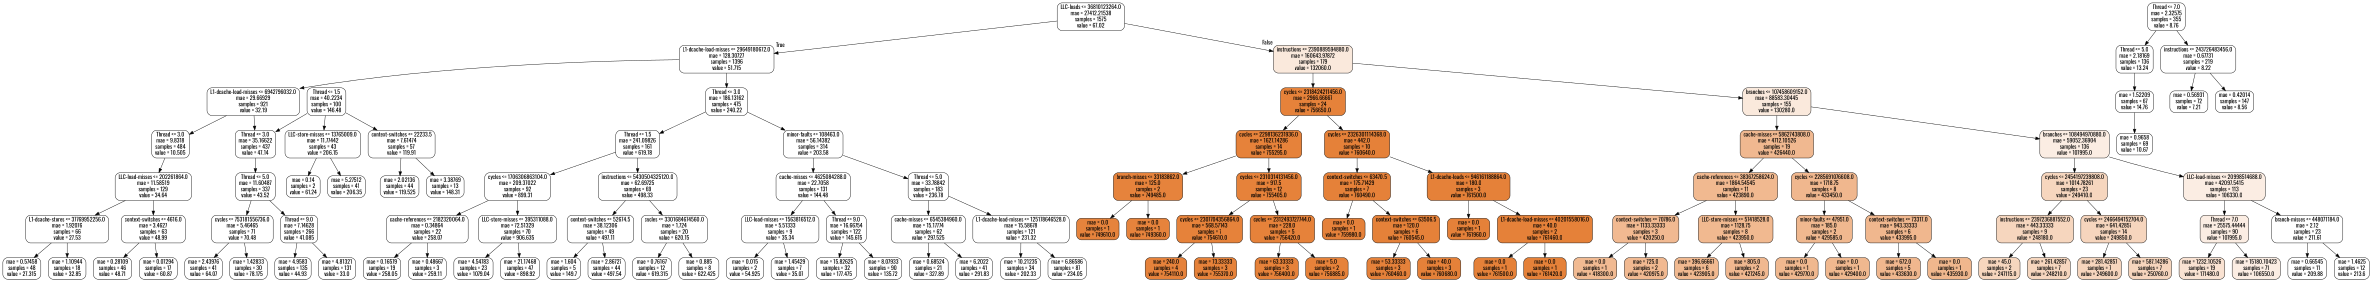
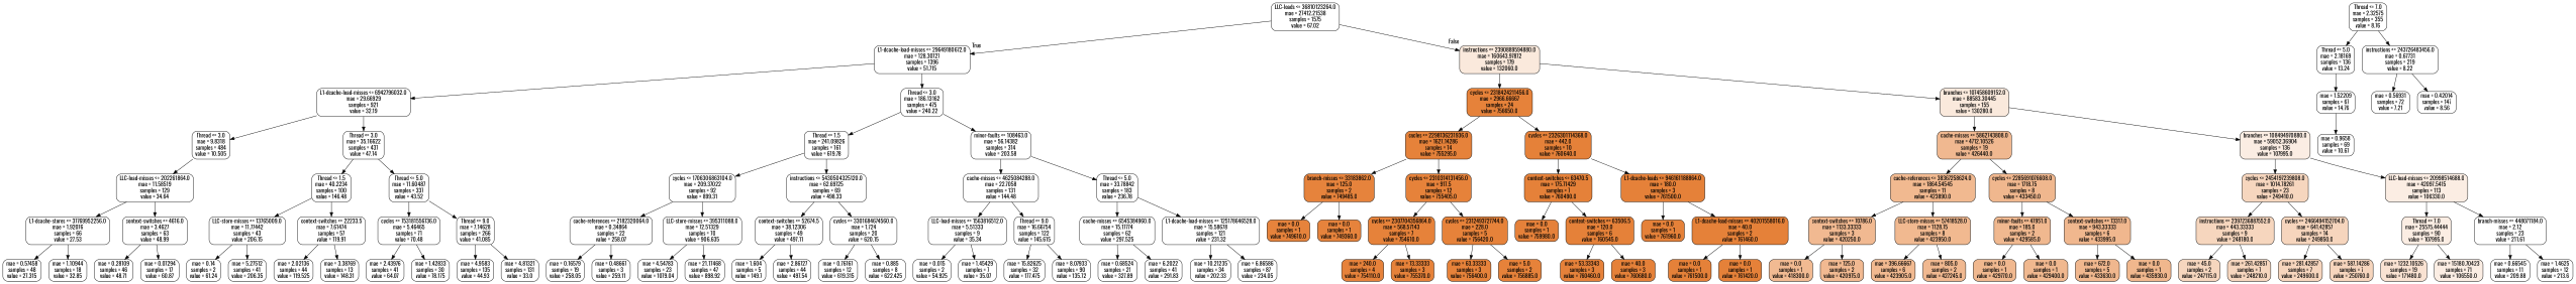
  digraph {
    fontname=Oswald
    node [color=black fillcolor="#e5813900" fontname=Oswald shape=box style="filled, rounded"]
    edge [fontname=Oswald]
    n1 [label="LLC-loads <= 36810123264.0\nmae = 27412.21538\nsamples = 1575\nvalue = 67.02"]
    n2 [label="L1-dcache-load-misses <= 29649180672.0\nmae = 128.30727\nsamples = 1396\nvalue = 51.715"]
    n3 [fillcolor="#e581392c" label="instructions <= 2390889594880.0\nmae = 160643.97872\nsamples = 179\nvalue = 132060.0"]
    n4 [label="L1-dcache-load-misses <= 6942796032.0\nmae = 29.66929\nsamples = 921\nvalue = 32.19"]
    n5 [label="Thread <= 3.0\nmae = 186.13162\nsamples = 475\nvalue = 240.22"]
    n6 [fillcolor="#e58139fd" label="cycles <= 2318424211456.0\nmae = 2966.66667\nsamples = 24\nvalue = 756650.0"]
    n7 [fillcolor="#e581392c" label="branches <= 107458609152.0\nmae = 88583.30445\nsamples = 155\nvalue = 130280.0"]
    n8 [label="Thread <= 3.0\nmae = 9.8318\nsamples = 484\nvalue = 10.505"]
    n9 [label="Thread <= 3.0\nmae = 35.16622\nsamples = 437\nvalue = 47.14"]
    n10 [label="Thread <= 1.5\nmae = 241.09826\nsamples = 161\nvalue = 619.78"]
    n11 [label="minor-faults <= 108463.0\nmae = 56.14382\nsamples = 314\nvalue = 203.58"]
    n12 [label="LLC-load-misses <= 202261864.0\nmae = 11.58519\nsamples = 129\nvalue = 34.64"]
    n13 [label="Thread <= 1.5\nmae = 40.2234\nsamples = 100\nvalue = 146.48"]
    n14 [label="Thread <= 5.0\nmae = 11.60487\nsamples = 337\nvalue = 43.52"]
    n15 [label="L1-dcache-stores <= 37769952256.0\nmae = 1.92076\nsamples = 66\nvalue = 27.53"]
    n16 [label="context-switches <= 4616.0\nmae = 3.4627\nsamples = 63\nvalue = 48.99"]
    n17 [label="Thread <= 7.0\nmae = 2.32575\nsamples = 355\nvalue = 8.76"]
    n18 [label="Thread <= 5.0\nmae = 2.18169\nsamples = 136\nvalue = 13.24"]
    n19 [label="instructions <= 243726483456.0\nmae = 0.67731\nsamples = 219\nvalue = 8.22"]
    n20 [label="mae = 0.57458\nsamples = 48\nvalue = 27.315"]
    n21 [label="mae = 1.10944\nsamples = 18\nvalue = 32.85"]
    n22 [label="mae = 0.28109\nsamples = 46\nvalue = 48.71"]
    n23 [label="mae = 0.07294\nsamples = 17\nvalue = 60.87"]
    n24 [label="mae = 1.52209\nsamples = 67\nvalue = 14.76"]
    n25 [label="mae = 0.56931\nsamples = 72\nvalue = 7.21"]
    n26 [label="mae = 0.42014\nsamples = 147\nvalue = 8.56"]
    n27 [label="mae = 0.9658\nsamples = 69\nvalue = 10.67"]
    n28 [label="LLC-store-misses <= 13765009.0\nmae = 11.77442\nsamples = 43\nvalue = 206.15"]
    n29 [label="context-switches <= 22233.5\nmae = 7.61474\nsamples = 57\nvalue = 119.91"]
    n30 [label="cycles <= 753181556736.0\nmae = 5.46465\nsamples = 71\nvalue = 70.48"]
    n31 [label="Thread <= 9.0\nmae = 7.14628\nsamples = 266\nvalue = 41.085"]
    n32 [label="mae = 0.14\nsamples = 2\nvalue = 61.24"]
    n33 [label="mae = 5.27512\nsamples = 41\nvalue = 206.35"]
    n34 [label="mae = 2.02136\nsamples = 44\nvalue = 119.525"]
    n35 [label="mae = 3.38769\nsamples = 13\nvalue = 148.31"]
    n36 [label="mae = 2.43976\nsamples = 41\nvalue = 64.07"]
    n37 [label="mae = 1.42833\nsamples = 30\nvalue = 78.175"]
    n38 [label="mae = 4.9583\nsamples = 135\nvalue = 44.93"]
    n39 [label="mae = 4.81321\nsamples = 131\nvalue = 33.0"]
    n40 [label="cycles <= 1706306863104.0\nmae = 209.37022\nsamples = 92\nvalue = 899.31"]
    n41 [label="instructions <= 5430504325120.0\nmae = 62.69725\nsamples = 69\nvalue = 498.33"]
    n42 [label="cache-misses <= 4625084288.0\nmae = 22.7058\nsamples = 131\nvalue = 144.48"]
    n43 [label="Thread <= 5.0\nmae = 33.78842\nsamples = 183\nvalue = 236.78"]
    n44 [label="cache-references <= 2182320064.0\nmae = 0.34864\nsamples = 22\nvalue = 258.07"]
    n45 [label="LLC-store-misses <= 395311088.0\nmae = 72.51329\nsamples = 70\nvalue = 906.635"]
    n46 [label="context-switches <= 52674.5\nmae = 38.12306\nsamples = 49\nvalue = 497.11"]
    n47 [label="cycles <= 3301684674560.0\nmae = 1.724\nsamples = 20\nvalue = 620.15"]
    n48 [label="mae = 0.16579\nsamples = 19\nvalue = 258.05"]
    n49 [label="mae = 0.48667\nsamples = 3\nvalue = 259.11"]
    n50 [label="mae = 4.54783\nsamples = 23\nvalue = 1079.04"]
    n51 [label="mae = 21.17468\nsamples = 47\nvalue = 898.92"]
    n52 [label="mae = 1.604\nsamples = 5\nvalue = 149.7"]
    n53 [label="mae = 2.86727\nsamples = 44\nvalue = 497.54"]
    n54 [label="mae = 0.76167\nsamples = 12\nvalue = 619.315"]
    n55 [label="mae = 0.885\nsamples = 8\nvalue = 622.425"]
    n56 [label="LLC-load-misses <= 1563816512.0\nmae = 5.51333\nsamples = 9\nvalue = 35.34"]
    n57 [label="Thread <= 9.0\nmae = 16.66754\nsamples = 122\nvalue = 145.615"]
    n58 [label="cache-misses <= 6545384960.0\nmae = 15.17774\nsamples = 62\nvalue = 297.525"]
    n59 [label="L1-dcache-load-misses <= 125178646528.0\nmae = 15.58678\nsamples = 121\nvalue = 231.32"]
    n60 [label="mae = 0.015\nsamples = 2\nvalue = 54.925"]
    n61 [label="mae = 1.45429\nsamples = 7\nvalue = 35.07"]
    n62 [label="mae = 15.82625\nsamples = 32\nvalue = 177.475"]
    n63 [label="mae = 8.07933\nsamples = 90\nvalue = 135.72"]
    n64 [label="mae = 0.68524\nsamples = 21\nvalue = 327.89"]
    n65 [label="mae = 6.2022\nsamples = 41\nvalue = 291.83"]
    n66 [label="mae = 10.21235\nsamples = 34\nvalue = 202.33"]
    n67 [label="mae = 6.86586\nsamples = 87\nvalue = 234.05"]
    n68 [fillcolor="#e58139fd" label="cycles <= 2298136231936.0\nmae = 1627.14286\nsamples = 14\nvalue = 755295.0"]
    n69 [fillcolor="#e58139ff" label="cycles <= 2326301114368.0\nmae = 442.0\nsamples = 10\nvalue = 760640.0"]
    n70 [fillcolor="#e581398f" label="cache-misses <= 5862743808.0\nmae = 4712.10526\nsamples = 19\nvalue = 426440.0"]
    n71 [fillcolor="#e5813924" label="branches <= 108494970880.0\nmae = 59052.36904\nsamples = 136\nvalue = 107995.0"]
    n72 [fillcolor="#e58139fb" label="branch-misses <= 33183862.0\nmae = 125.0\nsamples = 2\nvalue = 749485.0"]
    n73 [fillcolor="#e58139fd" label="cycles <= 2310314131456.0\nmae = 917.5\nsamples = 12\nvalue = 755405.0"]
    n74 [fillcolor="#e58139ff" label="context-switches <= 63470.5\nmae = 175.71429\nsamples = 7\nvalue = 760490.0"]
    n75 [fillcolor="#e58139ff" label="L1-dcache-loads <= 946161188864.0\nmae = 180.0\nsamples = 3\nvalue = 761500.0"]
    n76 [fillcolor="#e58139fb" label="mae = 0.0\nsamples = 1\nvalue = 749610.0"]
    n77 [fillcolor="#e58139fb" label="mae = 0.0\nsamples = 1\nvalue = 749360.0"]
    n78 [fillcolor="#e58139fd" label="cycles <= 2307704356864.0\nmae = 568.57143\nsamples = 7\nvalue = 754610.0"]
    n79 [fillcolor="#e58139fd" label="cycles <= 2312493727744.0\nmae = 228.0\nsamples = 5\nvalue = 756420.0"]
    n80 [fillcolor="#e58139fc" label="mae = 240.0\nsamples = 4\nvalue = 754110.0"]
    n81 [fillcolor="#e58139fd" label="mae = 73.33333\nsamples = 3\nvalue = 755370.0"]
    n82 [fillcolor="#e58139fd" label="mae = 63.33333\nsamples = 3\nvalue = 756400.0"]
    n83 [fillcolor="#e58139fd" label="mae = 5.0\nsamples = 2\nvalue = 756885.0"]
    n84 [fillcolor="#e58139fe" label="mae = 0.0\nsamples = 1\nvalue = 759980.0"]
    n85 [fillcolor="#e58139ff" label="context-switches <= 63506.5\nmae = 120.0\nsamples = 6\nvalue = 760545.0"]
    n86 [fillcolor="#e58139ff" label="mae = 0.0\nsamples = 1\nvalue = 761960.0"]
    n87 [fillcolor="#e58139ff" label="L1-dcache-load-misses <= 40201558016.0\nmae = 40.0\nsamples = 2\nvalue = 761460.0"]
-   n88 [fillcolor="#e58139fe" label="mae = 53.33333\nsamples = 3\nvalue = 760460.0"]
+   n88 [fillcolor="#e58139fe" label="mae = 53.33343\nsamples = 3\nvalue = 760460.0"]
    n89 [fillcolor="#e58139ff" label="mae = 40.0\nsamples = 3\nvalue = 760680.0"]
    n90 [fillcolor="#e58139ff" label="mae = 0.0\nsamples = 1\nvalue = 761500.0"]
    n91 [fillcolor="#e58139ff" label="mae = 0.0\nsamples = 1\nvalue = 761420.0"]
    n92 [fillcolor="#e581398e" label="cache-references <= 38367258624.0\nmae = 1864.54545\nsamples = 11\nvalue = 423890.0"]
    n93 [fillcolor="#e5813991" label="cycles <= 2285691076608.0\nmae = 1718.75\nsamples = 8\nvalue = 433450.0"]
    n94 [fillcolor="#e5813953" label="cycles <= 2454197239808.0\nmae = 1014.78261\nsamples = 23\nvalue = 249410.0"]
    n95 [fillcolor="#e5813924" label="LLC-load-misses <= 20998514688.0\nmae = 42097.5415\nsamples = 113\nvalue = 106330.0"]
    n96 [fillcolor="#e581398d" label="context-switches <= 70786.0\nmae = 1133.33333\nsamples = 3\nvalue = 420250.0"]
    n97 [fillcolor="#e581398e" label="LLC-store-misses <= 57418528.0\nmae = 1128.75\nsamples = 8\nvalue = 423950.0"]
    n98 [fillcolor="#e5813990" label="minor-faults <= 47951.0\nmae = 185.0\nsamples = 2\nvalue = 429585.0"]
    n99 [fillcolor="#e5813991" label="context-switches <= 73317.0\nmae = 943.33333\nsamples = 6\nvalue = 433995.0"]
    n100 [fillcolor="#e581398c" label="mae = 0.0\nsamples = 1\nvalue = 418300.0"]
    n101 [fillcolor="#e581398d" label="mae = 725.0\nsamples = 2\nvalue = 420975.0"]
    n102 [fillcolor="#e581398e" label="mae = 396.66667\nsamples = 6\nvalue = 423905.0"]
    n103 [fillcolor="#e581398f" label="mae = 805.0\nsamples = 2\nvalue = 427245.0"]
    n104 [fillcolor="#e5813990" label="mae = 0.0\nsamples = 1\nvalue = 429770.0"]
    n105 [fillcolor="#e5813990" label="mae = 0.0\nsamples = 1\nvalue = 429400.0"]
    n106 [fillcolor="#e5813991" label="mae = 672.0\nsamples = 5\nvalue = 433630.0"]
    n107 [fillcolor="#e5813992" label="mae = 0.0\nsamples = 1\nvalue = 435930.0"]
    n108 [fillcolor="#e5813953" label="instructions <= 2397236887552.0\nmae = 443.33333\nsamples = 9\nvalue = 248180.0"]
    n109 [fillcolor="#e5813954" label="cycles <= 2466494152704.0\nmae = 641.42857\nsamples = 14\nvalue = 249850.0"]
    n110 [fillcolor="#e5813924" label="Thread <= 7.0\nmae = 25575.44444\nsamples = 90\nvalue = 107995.0"]
    n111 [label="branch-misses <= 448071184.0\nmae = 2.12\nsamples = 23\nvalue = 211.61"]
    n112 [fillcolor="#e5813953" label="mae = 45.0\nsamples = 2\nvalue = 247115.0"]
    n113 [fillcolor="#e5813953" label="mae = 261.42857\nsamples = 7\nvalue = 248210.0"]
    n114 [fillcolor="#e5813954" label="mae = 281.42857\nsamples = 7\nvalue = 249600.0"]
    n115 [fillcolor="#e5813954" label="mae = 587.14286\nsamples = 7\nvalue = 250760.0"]
    n116 [fillcolor="#e5813939" label="mae = 1232.10526\nsamples = 19\nvalue = 171480.0"]
    n117 [fillcolor="#e5813924" label="mae = 15180.70423\nsamples = 71\nvalue = 106550.0"]
    n118 [label="mae = 0.66545\nsamples = 11\nvalue = 209.88"]
    n119 [label="mae = 1.4625\nsamples = 12\nvalue = 213.6"]
    n1 -> n2 [headlabel=True labelangle=45 labeldistance=2.5]
    n1 -> n3 [headlabel=False labelangle=-45 labeldistance=2.5]
    n2 -> n4
    n2 -> n5
    n3 -> n6
    n3 -> n7
    n4 -> n8
    n4 -> n9
    n5 -> n10
    n5 -> n11
    n6 -> n68
    n6 -> n69
    n7 -> n70
    n7 -> n71
    n8 -> n12
-   n13 -> n9
+   n9 -> n13
    n9 -> n14
    n10 -> n40
    n10 -> n41
    n11 -> n42
    n11 -> n43
    n12 -> n15
    n12 -> n16
    n13 -> n28
    n13 -> n29
    n14 -> n30
    n14 -> n31
    n15 -> n20
    n15 -> n21
    n16 -> n22
    n16 -> n23
    n17 -> n18
    n17 -> n19
    n18 -> n24
    n19 -> n25
    n19 -> n26
    n24 -> n27
    n28 -> n32
    n28 -> n33
    n29 -> n34
    n29 -> n35
    n30 -> n36
    n30 -> n37
    n31 -> n38
    n31 -> n39
    n40 -> n44
    n40 -> n45
    n41 -> n46
    n41 -> n47
    n42 -> n56
    n42 -> n57
    n43 -> n58
    n43 -> n59
    n44 -> n48
    n44 -> n49
    n45 -> n50
    n45 -> n51
    n46 -> n52
    n46 -> n53
    n47 -> n54
    n47 -> n55
    n56 -> n60
    n56 -> n61
    n57 -> n62
    n57 -> n63
    n58 -> n64
    n58 -> n65
    n59 -> n66
    n59 -> n67
    n68 -> n72
    n68 -> n73
    n69 -> n74
    n69 -> n75
    n70 -> n92
    n70 -> n93
    n71 -> n94
    n71 -> n95
    n72 -> n76
    n72 -> n77
    n73 -> n78
    n73 -> n79
    n74 -> n84
    n74 -> n85
    n75 -> n86
    n75 -> n87
    n78 -> n80
    n78 -> n81
    n79 -> n82
    n79 -> n83
    n85 -> n88
    n85 -> n89
    n87 -> n90
    n87 -> n91
    n92 -> n96
    n92 -> n97
    n93 -> n98
    n93 -> n99
    n94 -> n108
    n94 -> n109
    n95 -> n110
    n95 -> n111
    n96 -> n100
    n96 -> n101
    n97 -> n102
    n97 -> n103
    n98 -> n104
    n98 -> n105
    n99 -> n106
    n99 -> n107
    n108 -> n112
    n108 -> n113
    n109 -> n114
    n109 -> n115
    n110 -> n116
    n110 -> n117
    n111 -> n118
    n111 -> n119
  }
